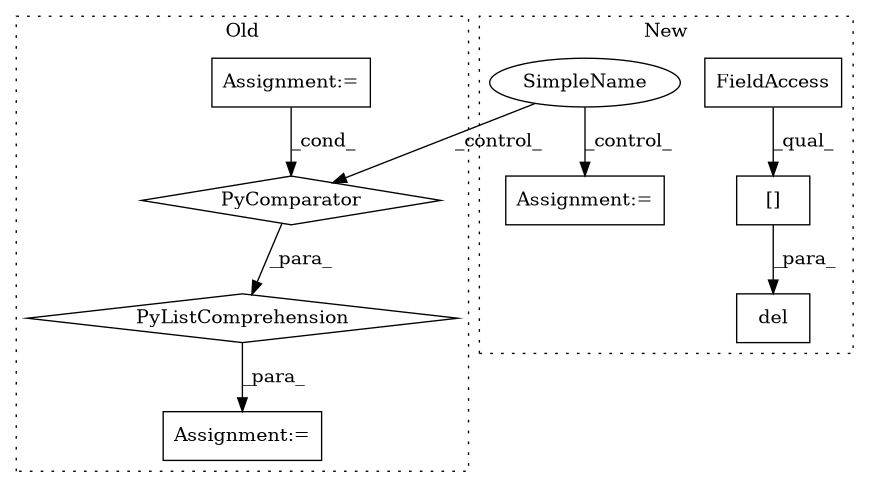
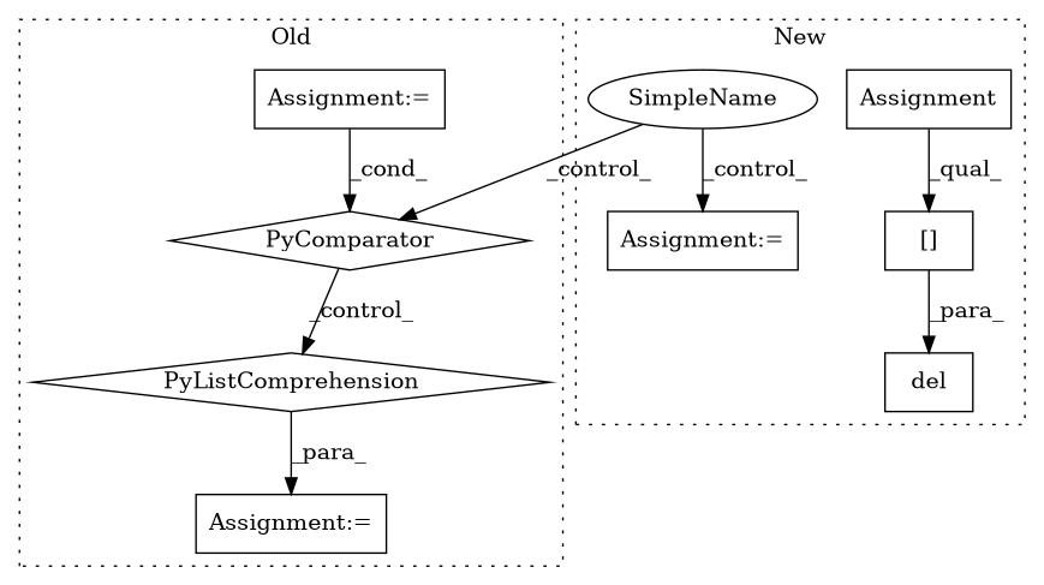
  digraph {
    node [a=7 l=14 shape=box]
    n1 [a=109 l=112 label=PyListComprehension s=1785 shape=diamond]
    n2 [label="Assignment:=" s=1453]
    n3 [a=113 l=26 label=PyComparator s=1863 shape=diamond]
    n4 [label="Assignment:=" s=1771]
    n5 [a=32 l="4,1" label=del s="845,871"]
    n6 [a=2 l="7,1" label="[]" s="849,870"]
-   n7 [a=22 l=6 label=FieldAccess s=849]
+   n7 [a=22 l=6 label=Assignment s=849]
    n8 [a=42 label=SimpleName shape=ellipse l=""]
    n9 [l=1 label="Assignment:=" s=601]
    subgraph cluster_1 {
      label=Old
      style=dotted
      n1
      n2
      n3
      n4
    }
    subgraph cluster_2 {
      label=New
      style=dotted
      n5
      n6
      n7
      n8
      n9
    }
    n1 -> n4 [label=_para_]
    n2 -> n3 [label=_cond_]
-   n3 -> n1 [label=_para_]
+   n3 -> n1 [label=_control_]
    n6 -> n5 [label=_para_]
    n7 -> n6 [label=_qual_]
    n8 -> n3 [label=_control_]
    n8 -> n9 [label=_control_]
  }
